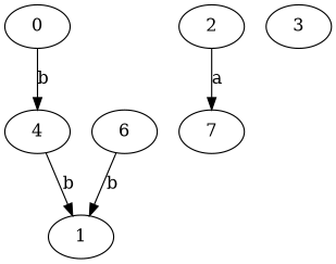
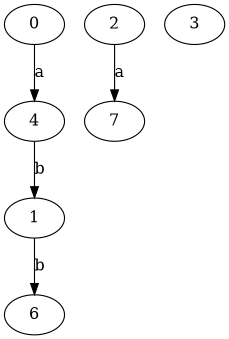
  strict digraph {
    0
    4
    1
    6
    2
    7
    3
-   0 -> 4 [label=b]
+   0 -> 4 [label=a]
    4 -> 1 [label=b]
-   6 -> 1 [label=b]
+   1 -> 6 [label=b]
    2 -> 7 [label=a]
  }
